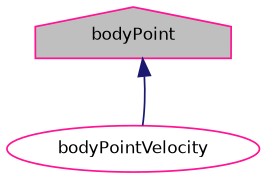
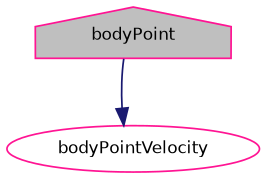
  digraph {
    rankdir=TB
    node [color=deeppink fontname=Helvetica fontsize=10]
    n1 [fillcolor=grey75 fontcolor=black height=0.2 label=bodyPoint shape=house style=filled width=0.4]
    n2 [height=0.2 label=bodyPointVelocity shape=ellipse width=0.4]
-   n2 -> n1 [color=midnightblue fontname=Helvetica fontsize=10 labelfontname=Helvetica labelfontsize=10 style=solid]
+   n1 -> n2 [color=midnightblue fontname=Helvetica fontsize=10 labelfontname=Helvetica labelfontsize=10 style=solid]
  }
